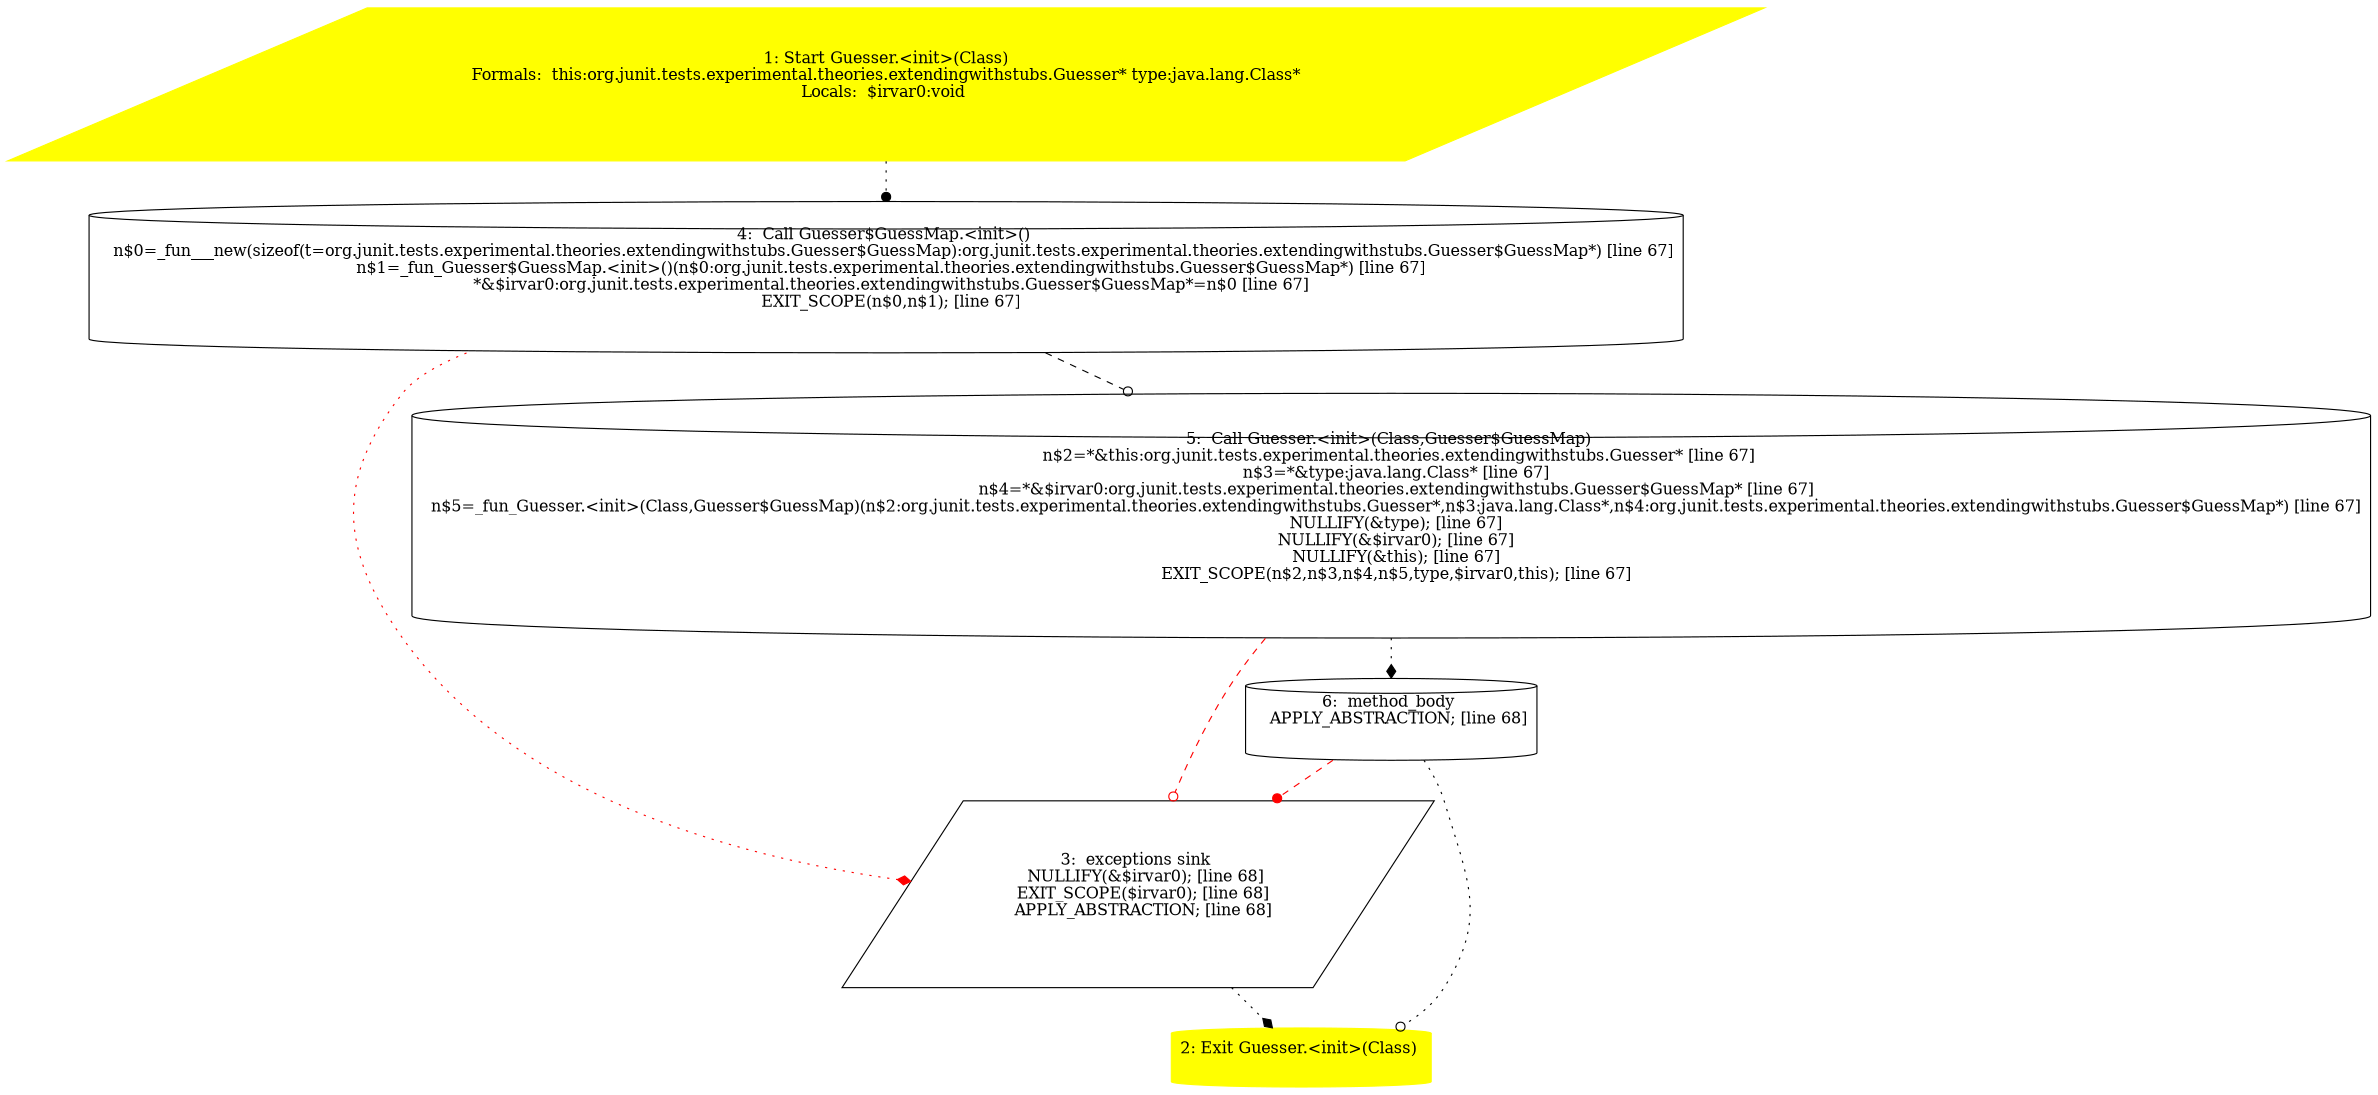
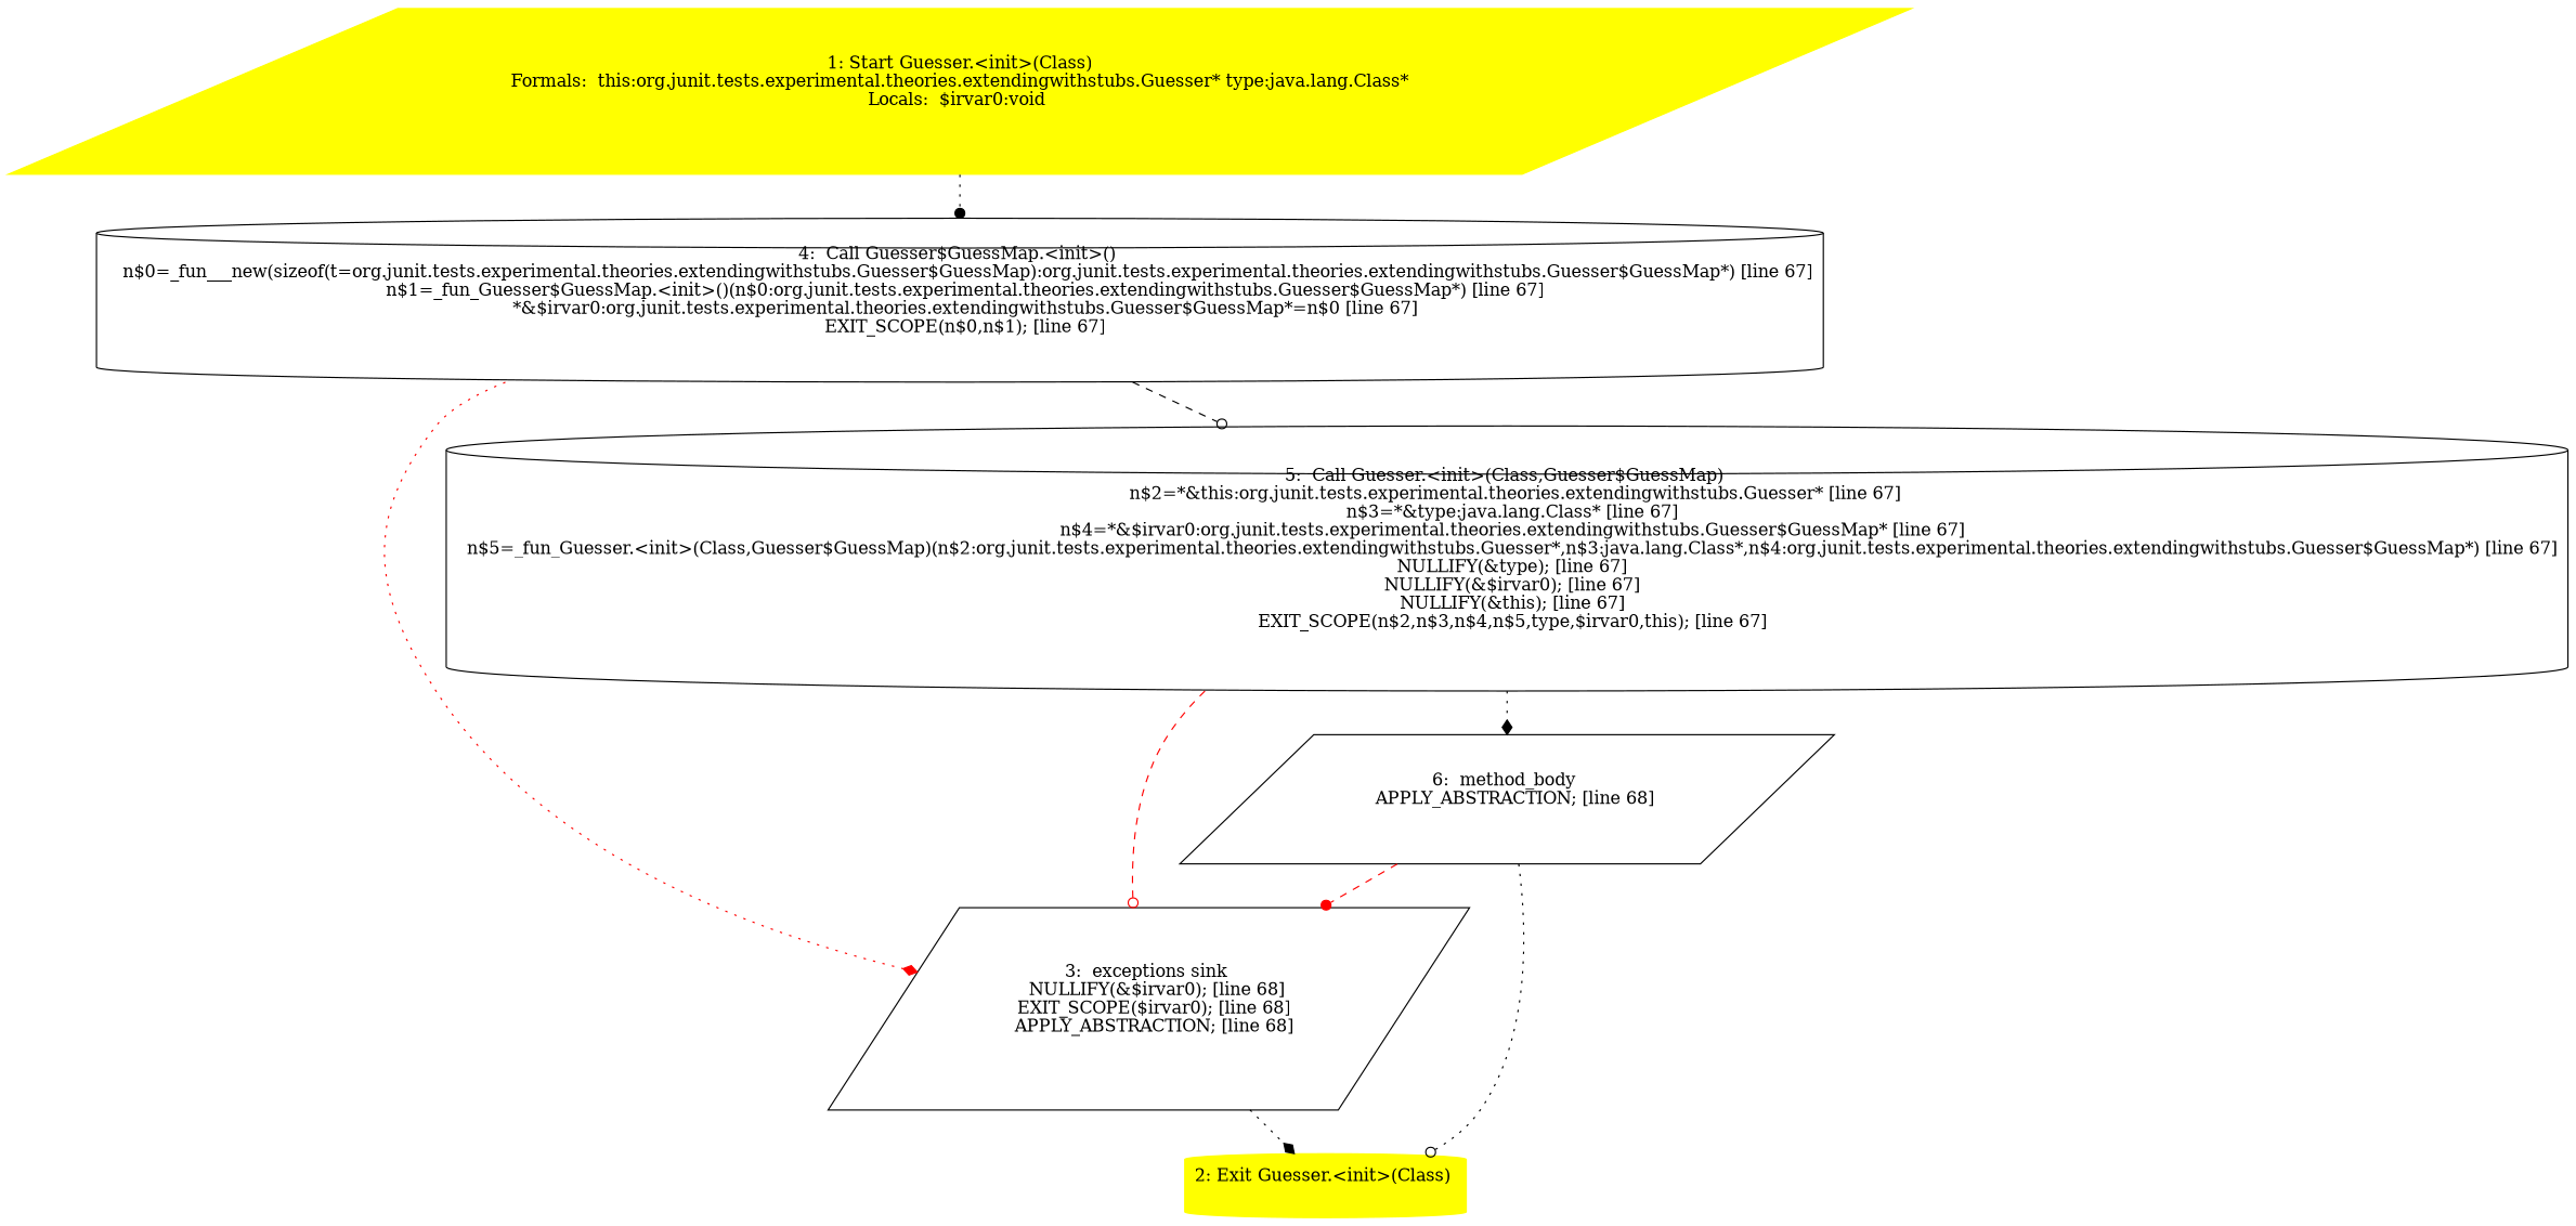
  digraph {
    node [shape=cylinder]
    edge [style=dotted arrowhead=diamond]
    n1 [color=yellow label="1: Start Guesser.<init>(Class)\nFormals:  this:org.junit.tests.experimental.theories.extendingwithstubs.Guesser* type:java.lang.Class*\nLocals:  $irvar0:void \n  " style=filled shape=parallelogram]
    n2 [label="4:  Call Guesser$GuessMap.<init>() \n   n$0=_fun___new(sizeof(t=org.junit.tests.experimental.theories.extendingwithstubs.Guesser$GuessMap):org.junit.tests.experimental.theories.extendingwithstubs.Guesser$GuessMap*) [line 67]\n  n$1=_fun_Guesser$GuessMap.<init>()(n$0:org.junit.tests.experimental.theories.extendingwithstubs.Guesser$GuessMap*) [line 67]\n  *&$irvar0:org.junit.tests.experimental.theories.extendingwithstubs.Guesser$GuessMap*=n$0 [line 67]\n  EXIT_SCOPE(n$0,n$1); [line 67]\n "]
    n3 [label="3:  exceptions sink \n   NULLIFY(&$irvar0); [line 68]\n  EXIT_SCOPE($irvar0); [line 68]\n  APPLY_ABSTRACTION; [line 68]\n " shape=parallelogram]
    n4 [label="5:  Call Guesser.<init>(Class,Guesser$GuessMap) \n   n$2=*&this:org.junit.tests.experimental.theories.extendingwithstubs.Guesser* [line 67]\n  n$3=*&type:java.lang.Class* [line 67]\n  n$4=*&$irvar0:org.junit.tests.experimental.theories.extendingwithstubs.Guesser$GuessMap* [line 67]\n  n$5=_fun_Guesser.<init>(Class,Guesser$GuessMap)(n$2:org.junit.tests.experimental.theories.extendingwithstubs.Guesser*,n$3:java.lang.Class*,n$4:org.junit.tests.experimental.theories.extendingwithstubs.Guesser$GuessMap*) [line 67]\n  NULLIFY(&type); [line 67]\n  NULLIFY(&$irvar0); [line 67]\n  NULLIFY(&this); [line 67]\n  EXIT_SCOPE(n$2,n$3,n$4,n$5,type,$irvar0,this); [line 67]\n "]
    n5 [color=yellow label="2: Exit Guesser.<init>(Class) \n  " style=filled]
-   n6 [label="6:  method_body \n   APPLY_ABSTRACTION; [line 68]\n "]
+   n6 [label="6:  method_body \n   APPLY_ABSTRACTION; [line 68]\n " shape=parallelogram]
    n1 -> n2 [arrowhead=dot]
    n2 -> n3 [color=red]
    n2 -> n4 [style=dashed arrowhead=odot]
    n3 -> n5
    n4 -> n3 [color=red style=dashed arrowhead=odot]
    n4 -> n6
    n6 -> n3 [color=red style=dashed arrowhead=dot]
    n6 -> n5 [arrowhead=odot]
  }
